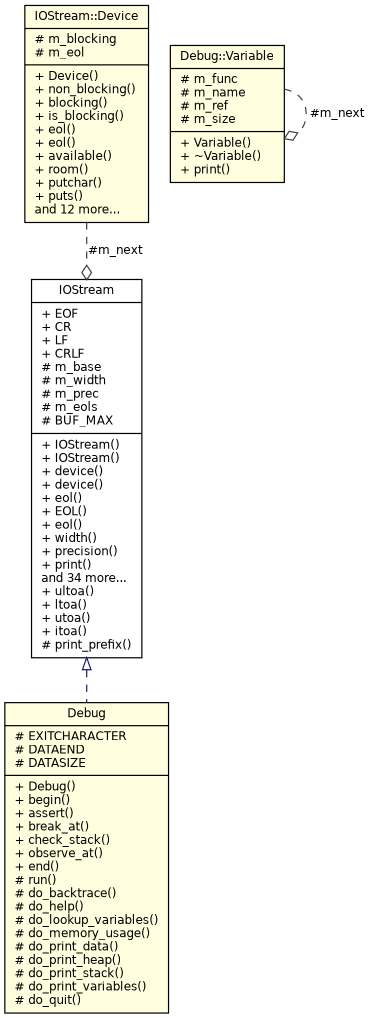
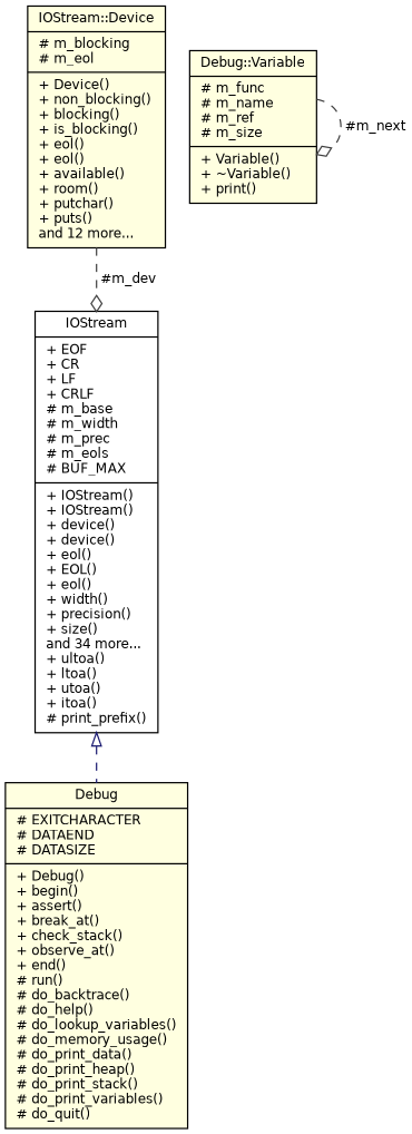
  digraph {
    node [color=black fillcolor=lightyellow fontname=Helvetica fontsize=10 shape=record style=filled]
    edge [color=grey25 fontname=Helvetica fontsize=10 labelfontname=Helvetica labelfontsize=10 style=dashed arrowhead=odiamond]
    n1 [fontcolor=black height=0.2 label="{Debug\n|# EXITCHARACTER\l# DATAEND\l# DATASIZE\l|+ Debug()\l+ begin()\l+ assert()\l+ break_at()\l+ check_stack()\l+ observe_at()\l+ end()\l# run()\l# do_backtrace()\l# do_help()\l# do_lookup_variables()\l# do_memory_usage()\l# do_print_data()\l# do_print_heap()\l# do_print_stack()\l# do_print_variables()\l# do_quit()\l}" width=0.4]
-   n2 [fillcolor=white height=0.2 label="{IOStream\n|+ EOF\l+ CR\l+ LF\l+ CRLF\l# m_base\l# m_width\l# m_prec\l# m_eols\l# BUF_MAX\l|+ IOStream()\l+ IOStream()\l+ device()\l+ device()\l+ eol()\l+ EOL()\l+ eol()\l+ width()\l+ precision()\l+ print()\land 34 more...\l+ ultoa()\l+ ltoa()\l+ utoa()\l+ itoa()\l# print_prefix()\l}" width=0.4]
+   n2 [fillcolor=white height=0.2 label="{IOStream\n|+ EOF\l+ CR\l+ LF\l+ CRLF\l# m_base\l# m_width\l# m_prec\l# m_eols\l# BUF_MAX\l|+ IOStream()\l+ IOStream()\l+ device()\l+ device()\l+ eol()\l+ EOL()\l+ eol()\l+ width()\l+ precision()\l+ size()\land 34 more...\l+ ultoa()\l+ ltoa()\l+ utoa()\l+ itoa()\l# print_prefix()\l}" width=0.4]
    n3 [height=0.2 label="{IOStream::Device\n|# m_blocking\l# m_eol\l|+ Device()\l+ non_blocking()\l+ blocking()\l+ is_blocking()\l+ eol()\l+ eol()\l+ available()\l+ room()\l+ putchar()\l+ puts()\land 12 more...\l}" width=0.4]
    n4 [height=0.2 label="{Debug::Variable\n|# m_func\l# m_name\l# m_ref\l# m_size\l|+ Variable()\l+ ~Variable()\l+ print()\l}" width=0.4]
    n2 -> n1 [arrowtail=onormal color=midnightblue dir=back arrowhead=""]
-   n3 -> n2 [label=" #m_next"]
+   n3 -> n2 [label=" #m_dev"]
    n4 -> n4 [label=" #m_next"]
  }
